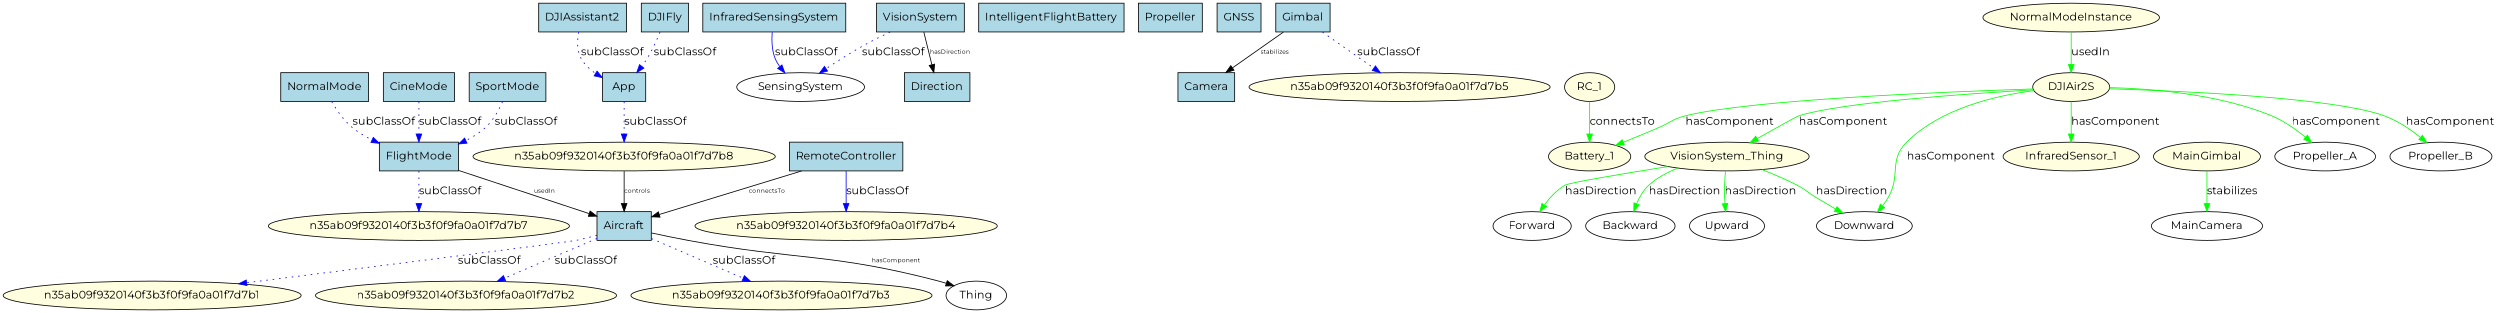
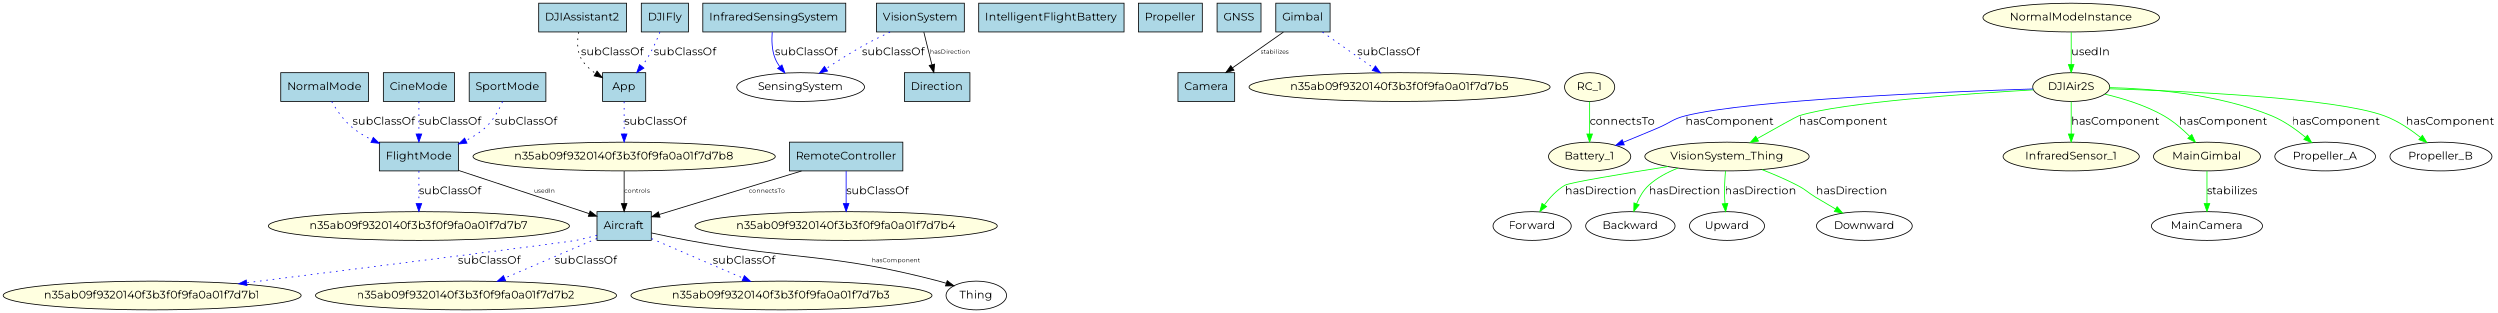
  digraph {
    fontname=Montserrat
    fontsize=10
    rankdir=TB
    node [fillcolor=lightblue fontname=Montserrat shape=box style=filled]
    edge [color=blue fontname=Montserrat]
    NormalMode
    FlightMode
    Aircraft
    n35ab09f9320140f3b3f0f9fa0a01f7d7b7 [fillcolor=lightyellow shape=ellipse]
    SensingSystem [fillcolor="" shape="" style=""]
    InfraredSensingSystem
    IntelligentFlightBattery
    n35ab09f9320140f3b3f0f9fa0a01f7d7b1 [fillcolor=lightyellow shape=ellipse]
    n35ab09f9320140f3b3f0f9fa0a01f7d7b2 [fillcolor=lightyellow shape=ellipse]
    n35ab09f9320140f3b3f0f9fa0a01f7d7b3 [fillcolor=lightyellow shape=ellipse]
    Thing [fillcolor="" shape="" style=""]
    Propeller
    GNSS
    n35ab09f9320140f3b3f0f9fa0a01f7d7b8 [fillcolor=lightyellow shape=ellipse]
    App
    CineMode
    DJIAssistant2
    DJIFly
    Gimbal
    Camera
    n35ab09f9320140f3b3f0f9fa0a01f7d7b5 [fillcolor=lightyellow shape=ellipse]
    RemoteController
    n35ab09f9320140f3b3f0f9fa0a01f7d7b4 [fillcolor=lightyellow shape=ellipse]
    SportMode
    VisionSystem
    Direction
    n27 [fillcolor=lightyellow label=VisionSystem_Thing shape=ellipse]
    Forward [fillcolor="" shape="" style=""]
    Backward [fillcolor="" shape="" style=""]
    Upward [fillcolor="" shape="" style=""]
    Downward [fillcolor="" shape="" style=""]
    DJIAir2S [fillcolor=lightyellow shape=ellipse]
    InfraredSensor_1 [fillcolor=lightyellow shape=ellipse]
    Battery_1 [fillcolor=lightyellow shape=ellipse]
    MainGimbal [fillcolor=lightyellow shape=ellipse]
    Propeller_A [fillcolor="" shape="" style=""]
    Propeller_B [fillcolor="" shape="" style=""]
    MainCamera [fillcolor="" shape="" style=""]
    RC_1 [fillcolor=lightyellow shape=ellipse]
    NormalModeInstance [fillcolor=lightyellow shape=ellipse]
    NormalMode -> FlightMode [label=subClassOf style=dotted]
    FlightMode -> Aircraft [fontsize=8 label=usedIn color=""]
    FlightMode -> n35ab09f9320140f3b3f0f9fa0a01f7d7b7 [label=subClassOf style=dotted]
    Aircraft -> n35ab09f9320140f3b3f0f9fa0a01f7d7b1 [label=subClassOf style=dotted]
    Aircraft -> n35ab09f9320140f3b3f0f9fa0a01f7d7b2 [label=subClassOf style=dotted]
    Aircraft -> n35ab09f9320140f3b3f0f9fa0a01f7d7b3 [label=subClassOf style=dotted]
    Aircraft -> Thing [fontsize=8 label=hasComponent color=""]
    InfraredSensingSystem -> SensingSystem [label=subClassOf style=solid]
    n35ab09f9320140f3b3f0f9fa0a01f7d7b8 -> Aircraft [fontsize=8 label=controls color=""]
    App -> n35ab09f9320140f3b3f0f9fa0a01f7d7b8 [label=subClassOf style=dotted]
    CineMode -> FlightMode [label=subClassOf style=dotted]
-   DJIAssistant2 -> App [label=subClassOf style=dotted]
+   DJIAssistant2 -> App [color=black label=subClassOf style=dotted]
    DJIFly -> App [label=subClassOf style=dotted]
    Gimbal -> Camera [fontsize=8 label=stabilizes color=""]
    Gimbal -> n35ab09f9320140f3b3f0f9fa0a01f7d7b5 [label=subClassOf style=dotted]
    RemoteController -> Aircraft [fontsize=8 label=connectsTo color=""]
    RemoteController -> n35ab09f9320140f3b3f0f9fa0a01f7d7b4 [label=subClassOf style=solid]
    SportMode -> FlightMode [label=subClassOf style=dotted]
    VisionSystem -> SensingSystem [label=subClassOf style=dotted]
    VisionSystem -> Direction [fontsize=8 label=hasDirection color=""]
    n27 -> Forward [color=green label=hasDirection]
    n27 -> Backward [color=green label=hasDirection]
    n27 -> Upward [color=green label=hasDirection]
    n27 -> Downward [color=green label=hasDirection]
    DJIAir2S -> n27 [color=green label=hasComponent]
    DJIAir2S -> InfraredSensor_1 [color=green label=hasComponent]
-   DJIAir2S -> Battery_1 [color=green label=hasComponent]
-   DJIAir2S -> Downward [color=green label=hasComponent]
+   DJIAir2S -> Battery_1 [label=hasComponent]
+   DJIAir2S -> MainGimbal [color=green label=hasComponent]
    DJIAir2S -> Propeller_A [color=green label=hasComponent]
    DJIAir2S -> Propeller_B [color=green label=hasComponent]
    MainGimbal -> MainCamera [color=green label=stabilizes]
    RC_1 -> Battery_1 [color=green label=connectsTo]
    NormalModeInstance -> DJIAir2S [color=green label=usedIn]
  }
